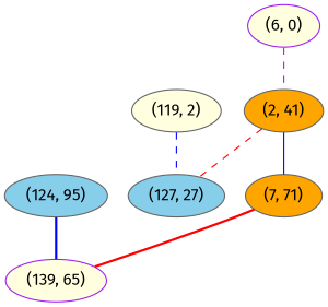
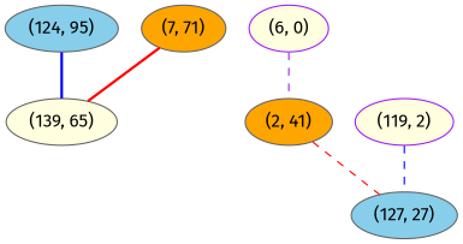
  graph {
    fontname="Fira Sans"
    node [color=gray40 fillcolor=lightyellow fontname="Fira Sans" style=filled]
    edge [color=blue fontname="Fira Sans" style=dashed weight=3]
    "(124, 95)" [fillcolor=skyblue]
-   "(139, 65)" [color=purple]
+   "(139, 65)"
    n3 [color=purple label="(6, 0)"]
    "(2, 41)" [fillcolor=orange]
    "(7, 71)" [fillcolor=orange]
    "(127, 27)" [fillcolor=skyblue]
-   "(119, 2)"
+   "(119, 2)" [color=purple]
    "(124, 95)" -- "(139, 65)" [style=bold]
    n3 -- "(2, 41)" [color=purple weight=4]
-   "(2, 41)" -- "(7, 71)" [style=solid]
    "(2, 41)" -- "(127, 27)" [color=red weight=1]
    "(7, 71)" -- "(139, 65)" [color=red style=bold weight=1]
    "(119, 2)" -- "(127, 27)"
  }
